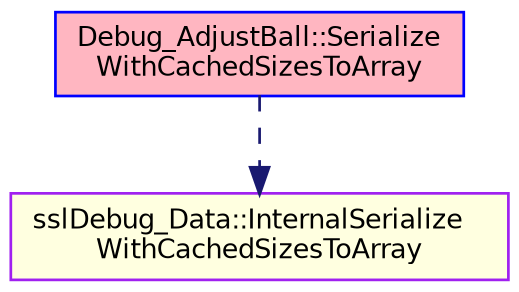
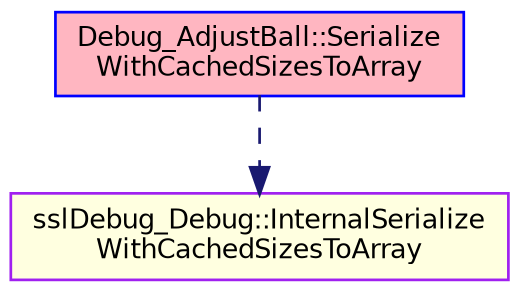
  digraph {
    rankdir=TB
    node [fontname=Helvetica fontsize=10 shape=record style=filled]
    n1 [color=blue fillcolor=lightpink fontcolor=black height=0.2 label="Debug_AdjustBall::Serialize\lWithCachedSizesToArray" width=0.4]
-   n2 [color=purple fillcolor=lightyellow height=0.2 label="sslDebug_Data::InternalSerialize\lWithCachedSizesToArray" width=0.4]
+   n2 [color=purple fillcolor=lightyellow height=0.2 label="sslDebug_Debug::InternalSerialize\lWithCachedSizesToArray" width=0.4]
    n1 -> n2 [color=midnightblue fontname=Helvetica fontsize=10 labelfontname=Helvetica labelfontsize=10 style=dashed]
  }
